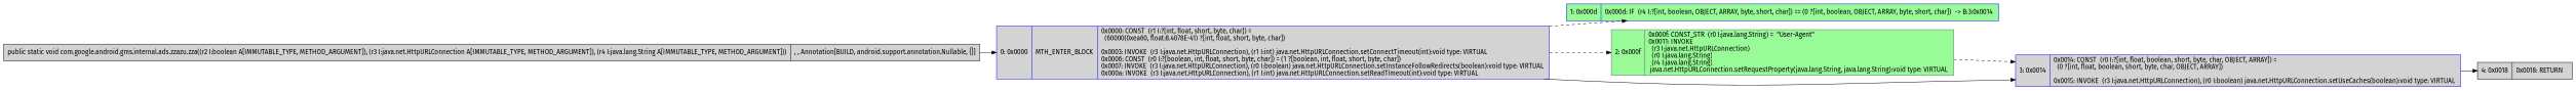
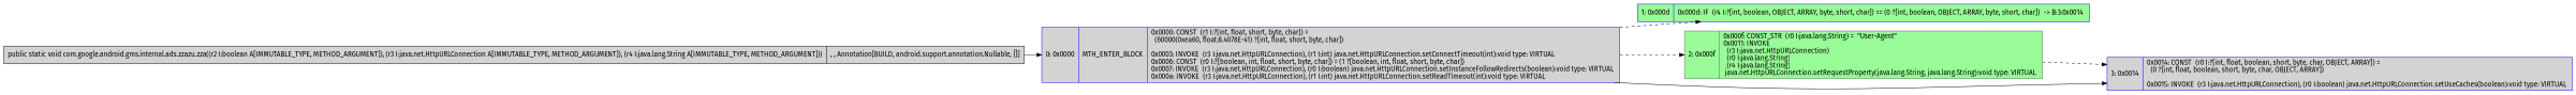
  digraph {
    fontname="Fira Sans"
    rankdir=LR
    node [color=blue fillcolor=lightgrey fontname="Fira Sans" shape=record style=filled]
    edge [fontname="Fira Sans" style=dashed]
    n1 [label="{0\:\ 0x0000|MTH_ENTER_BLOCK\l|0x0000: CONST  (r1 I:?[int, float, short, byte, char]) = \l  (60000(0xea60, float:8.4078E\-41) ?[int, float, short, byte, char])\l \l0x0003: INVOKE  (r3 I:java.net.HttpURLConnection), (r1 I:int) java.net.HttpURLConnection.setConnectTimeout(int):void type: VIRTUAL \l0x0006: CONST  (r0 I:?[boolean, int, float, short, byte, char]) = (1 ?[boolean, int, float, short, byte, char]) \l0x0007: INVOKE  (r3 I:java.net.HttpURLConnection), (r0 I:boolean) java.net.HttpURLConnection.setInstanceFollowRedirects(boolean):void type: VIRTUAL \l0x000a: INVOKE  (r3 I:java.net.HttpURLConnection), (r1 I:int) java.net.HttpURLConnection.setReadTimeout(int):void type: VIRTUAL \l}"]
    n2 [fillcolor=palegreen label="{1\:\ 0x000d|0x000d: IF  (r4 I:?[int, boolean, OBJECT, ARRAY, byte, short, char]) == (0 ?[int, boolean, OBJECT, ARRAY, byte, short, char])  \-\> B:3:0x0014 \l}"]
    n3 [color=gray40 fillcolor=palegreen label="{2\:\ 0x000f|0x000f: CONST_STR  (r0 I:java.lang.String) =  \"User\-Agent\" \l0x0011: INVOKE  \l  (r3 I:java.net.HttpURLConnection)\l  (r0 I:java.lang.String)\l  (r4 I:java.lang.String)\l java.net.HttpURLConnection.setRequestProperty(java.lang.String, java.lang.String):void type: VIRTUAL \l}"]
    n4 [label="{3\:\ 0x0014|0x0014: CONST  (r0 I:?[int, float, boolean, short, byte, char, OBJECT, ARRAY]) = \l  (0 ?[int, float, boolean, short, byte, char, OBJECT, ARRAY])\l \l0x0015: INVOKE  (r3 I:java.net.HttpURLConnection), (r0 I:boolean) java.net.HttpURLConnection.setUseCaches(boolean):void type: VIRTUAL \l}"]
-   n5 [color=black label="{4\:\ 0x0018|0x0018: RETURN   \l}"]
    n6 [color=black label="{public static void com.google.android.gms.internal.ads.zzazu.zza((r2 I:boolean A[IMMUTABLE_TYPE, METHOD_ARGUMENT]), (r3 I:java.net.HttpURLConnection A[IMMUTABLE_TYPE, METHOD_ARGUMENT]), (r4 I:java.lang.String A[IMMUTABLE_TYPE, METHOD_ARGUMENT]))  | , , Annotation[BUILD, android.support.annotation.Nullable, \{\}]\l}"]
    n1 -> n2
    n1 -> n3
    n1 -> n4 [style=solid]
    n3 -> n4
-   n4 -> n5 [style=solid]
    n6 -> n1 [style=solid]
  }
